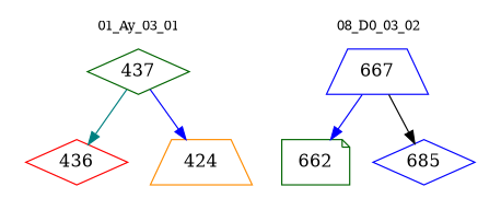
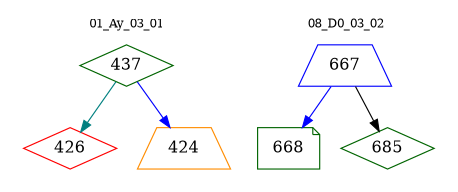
  digraph {
    node [color=darkgreen shape=diamond]
    edge [color=blue]
    n1 [label=437]
-   n2 [color=red label=436]
+   n2 [color=red label=426]
    n3 [color=darkorange label=424 shape=trapezium]
    n4 [color=blue label=667 shape=trapezium]
-   n5 [label=662 shape=note]
-   n6 [color=blue label=685]
+   n5 [label=668 shape=note]
+   n6 [label=685]
    subgraph cluster_1 {
      color=white
      fontsize=10
      label="01_Ay_03_01"
      n1
      n2
      n3
    }
    subgraph cluster_2 {
      color=white
      fontsize=10
      label="08_D0_03_02"
      n4
      n5
      n6
    }
    n1 -> n2 [color=teal]
    n1 -> n3
    n4 -> n5
    n4 -> n6 [color=black]
  }
